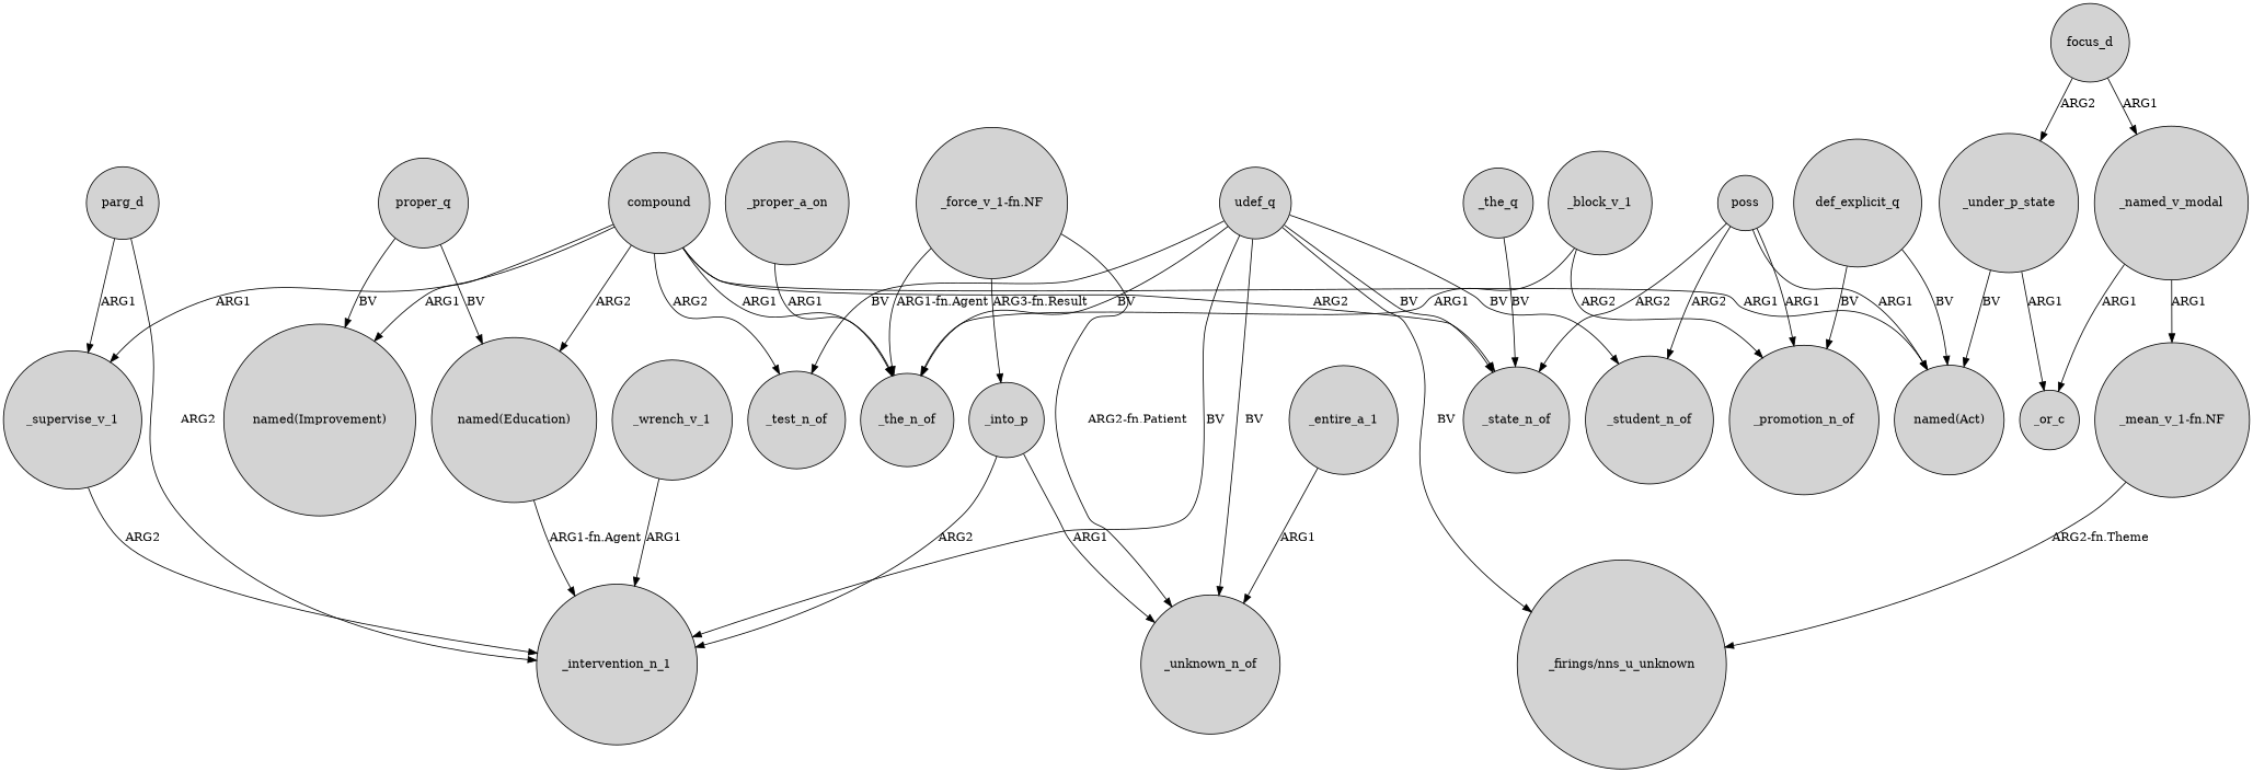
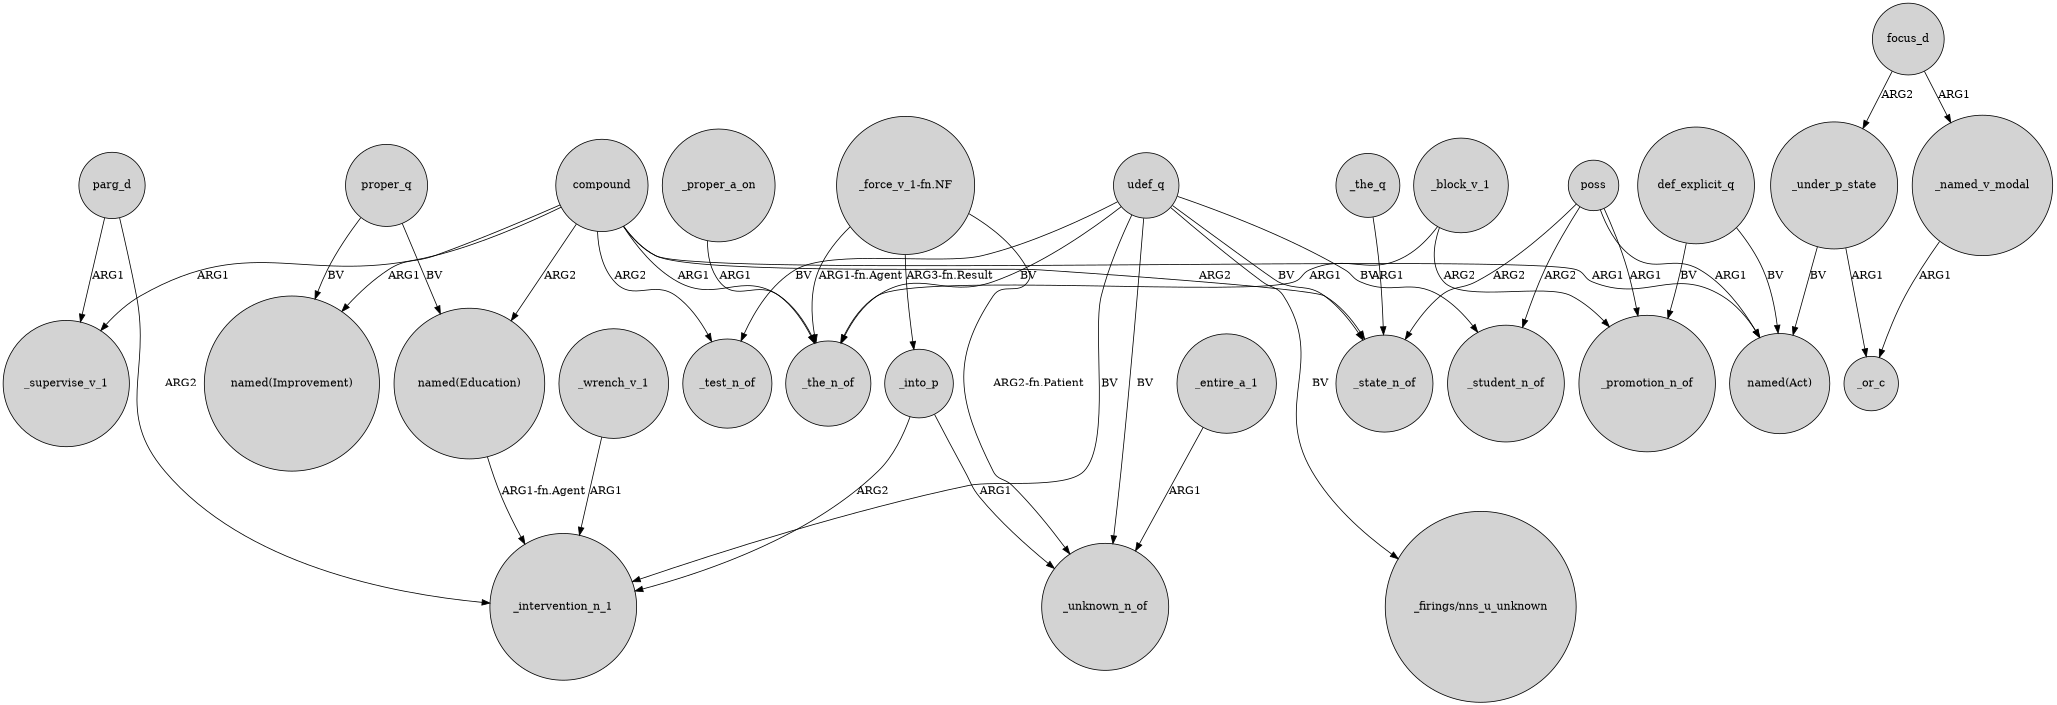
  digraph {
    node [shape=circle style=filled]
    n1 [label=_the_n_of]
    compound
    _supervise_v_1
    _state_n_of
    _test_n_of
    "named(Education)"
    "named(Improvement)"
    "named(Act)"
    _intervention_n_1
    n10 [label=_named_v_modal]
-   "_mean_v_1-fn.NF"
    _or_c
    "_firings/nns_u_unknown"
    udef_q
    n15 [label=_unknown_n_of]
    _student_n_of
    _block_v_1
    _promotion_n_of
    "_force_v_1-fn.NF"
    _into_p
    poss
    def_explicit_q
    _wrench_v_1
    parg_d
    _under_p_state
    proper_q
    _the_q
    _entire_a_1
    n29 [label=_proper_a_on]
    focus_d
    compound -> n1 [label=ARG1]
    compound -> _supervise_v_1 [label=ARG1]
    compound -> _state_n_of [label=ARG2]
    compound -> _test_n_of [label=ARG2]
    compound -> "named(Education)" [label=ARG2]
    compound -> "named(Improvement)" [label=ARG1]
    compound -> "named(Act)" [label=ARG1]
-   _supervise_v_1 -> _intervention_n_1 [label=ARG2]
    "named(Education)" -> _intervention_n_1 [label="ARG1-fn.Agent"]
-   n10 -> "_mean_v_1-fn.NF" [label=ARG1]
    n10 -> _or_c [label=ARG1]
-   "_mean_v_1-fn.NF" -> "_firings/nns_u_unknown" [label="ARG2-fn.Theme"]
    udef_q -> n1 [label=BV]
    udef_q -> _state_n_of [label=BV]
    udef_q -> _test_n_of [label=BV]
    udef_q -> _intervention_n_1 [label=BV]
    udef_q -> "_firings/nns_u_unknown" [label=BV]
    udef_q -> n15 [label=BV]
    udef_q -> _student_n_of [label=BV]
    _block_v_1 -> n1 [label=ARG1]
    _block_v_1 -> _promotion_n_of [label=ARG2]
    "_force_v_1-fn.NF" -> n1 [label="ARG1-fn.Agent"]
    "_force_v_1-fn.NF" -> n15 [label="ARG2-fn.Patient"]
    "_force_v_1-fn.NF" -> _into_p [label="ARG3-fn.Result"]
    _into_p -> _intervention_n_1 [label=ARG2]
    _into_p -> n15 [label=ARG1]
    poss -> _state_n_of [label=ARG2]
    poss -> "named(Act)" [label=ARG1]
    poss -> _student_n_of [label=ARG2]
    poss -> _promotion_n_of [label=ARG1]
    def_explicit_q -> "named(Act)" [label=BV]
    def_explicit_q -> _promotion_n_of [label=BV]
    _wrench_v_1 -> _intervention_n_1 [label=ARG1]
    parg_d -> _supervise_v_1 [label=ARG1]
    parg_d -> _intervention_n_1 [label=ARG2]
    _under_p_state -> "named(Act)" [label=BV]
    _under_p_state -> _or_c [label=ARG1]
    proper_q -> "named(Education)" [label=BV]
    proper_q -> "named(Improvement)" [label=BV]
-   _the_q -> _state_n_of [label=BV]
+   _the_q -> _state_n_of [label=ARG1]
    _entire_a_1 -> n15 [label=ARG1]
    n29 -> n1 [label=ARG1]
    focus_d -> n10 [label=ARG1]
    focus_d -> _under_p_state [label=ARG2]
  }
